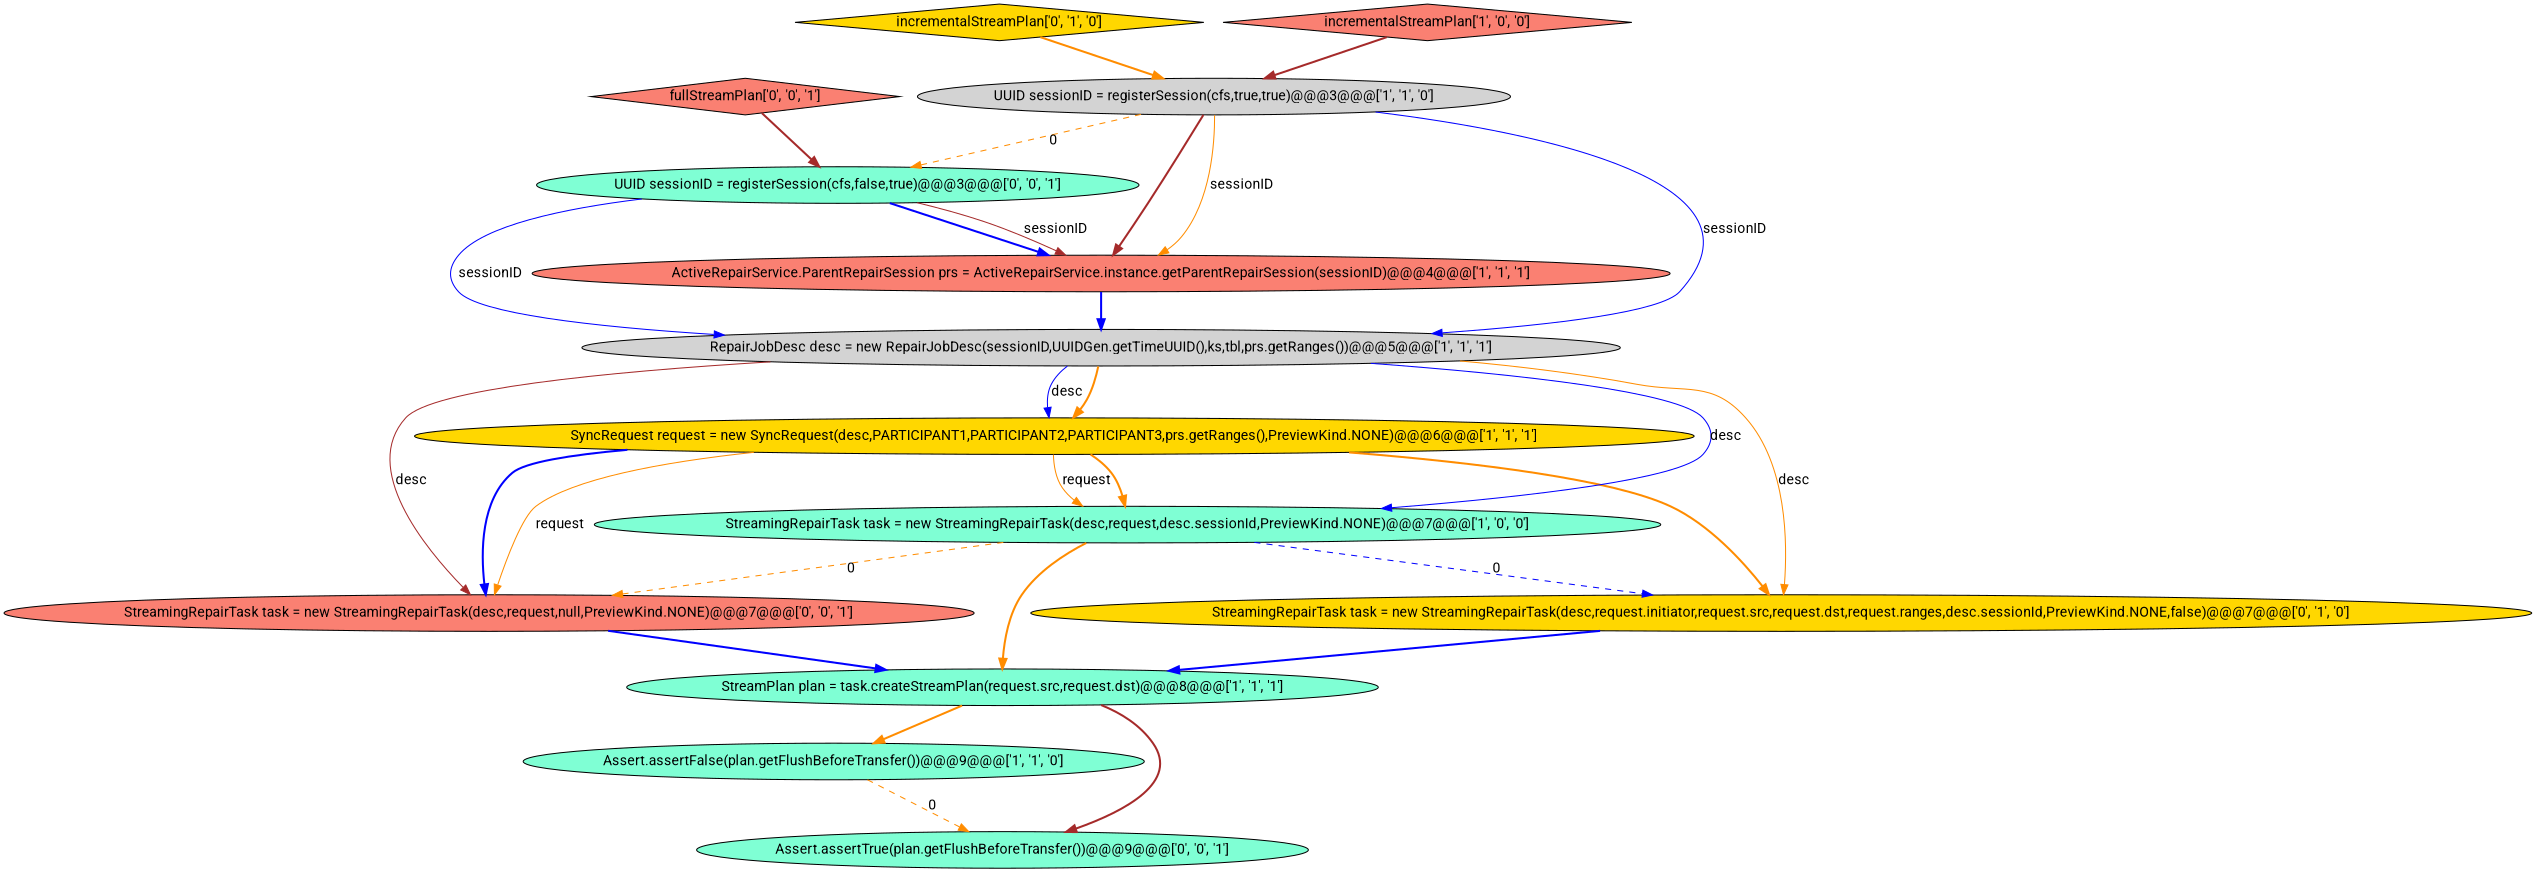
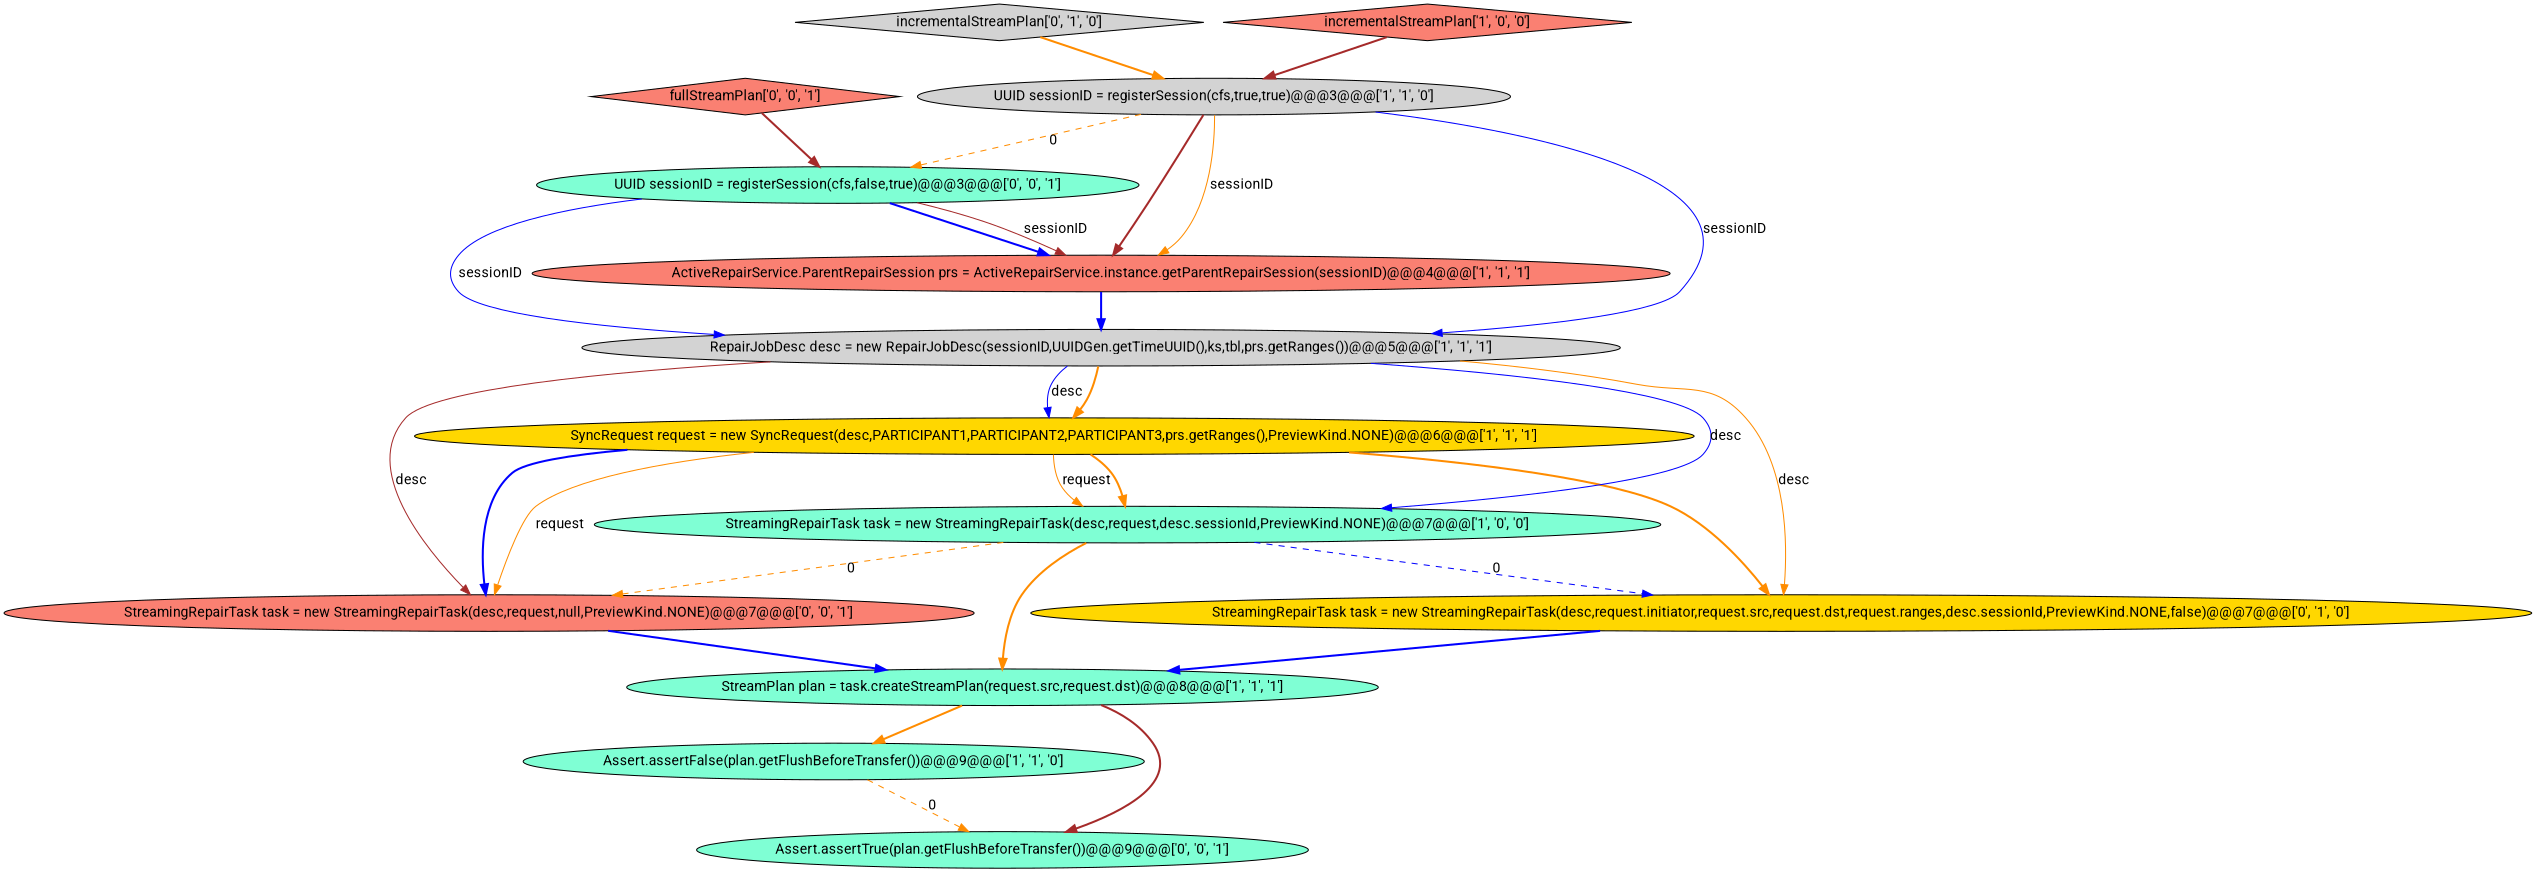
  digraph {
    fontname=Roboto
    node [fillcolor=aquamarine shape=ellipse style=filled fontname=Roboto]
    edge [style=bold color=darkorange fontname=Roboto]
    n1 [fillcolor=gold label="SyncRequest request = new SyncRequest(desc,PARTICIPANT1,PARTICIPANT2,PARTICIPANT3,prs.getRanges(),PreviewKind.NONE)@@@6@@@['1', '1', '1']"]
    n2 [label="StreamingRepairTask task = new StreamingRepairTask(desc,request,desc.sessionId,PreviewKind.NONE)@@@7@@@['1', '0', '0']"]
    n3 [fillcolor=gold label="StreamingRepairTask task = new StreamingRepairTask(desc,request.initiator,request.src,request.dst,request.ranges,desc.sessionId,PreviewKind.NONE,false)@@@7@@@['0', '1', '0']"]
    n4 [fillcolor=salmon label="StreamingRepairTask task = new StreamingRepairTask(desc,request,null,PreviewKind.NONE)@@@7@@@['0', '0', '1']"]
    n5 [label="Assert.assertFalse(plan.getFlushBeforeTransfer())@@@9@@@['1', '1', '0']"]
    n6 [label="Assert.assertTrue(plan.getFlushBeforeTransfer())@@@9@@@['0', '0', '1']"]
    n7 [fillcolor=salmon label="ActiveRepairService.ParentRepairSession prs = ActiveRepairService.instance.getParentRepairSession(sessionID)@@@4@@@['1', '1', '1']"]
    n8 [fillcolor=lightgrey label="RepairJobDesc desc = new RepairJobDesc(sessionID,UUIDGen.getTimeUUID(),ks,tbl,prs.getRanges())@@@5@@@['1', '1', '1']"]
    n9 [label="StreamPlan plan = task.createStreamPlan(request.src,request.dst)@@@8@@@['1', '1', '1']"]
    n10 [label="UUID sessionID = registerSession(cfs,false,true)@@@3@@@['0', '0', '1']"]
    n11 [fillcolor=salmon label="fullStreamPlan['0', '0', '1']" shape=diamond]
    n12 [fillcolor=lightgrey label="UUID sessionID = registerSession(cfs,true,true)@@@3@@@['1', '1', '0']"]
-   n13 [fillcolor=gold label="incrementalStreamPlan['0', '1', '0']" shape=diamond]
+   n13 [fillcolor=lightgrey label="incrementalStreamPlan['0', '1', '0']" shape=diamond]
    n14 [fillcolor=salmon label="incrementalStreamPlan['1', '0', '0']" shape=diamond]
    n1 -> n2 [label=request style=solid]
    n1 -> n2
    n1 -> n3
    n1 -> n4 [color=blue]
    n1 -> n4 [label=request style=solid]
    n2 -> n3 [label=0 style=dashed color=blue]
    n2 -> n4 [label=0 style=dashed]
    n2 -> n9
    n3 -> n9 [color=blue]
    n4 -> n9 [color=blue]
    n5 -> n6 [label=0 style=dashed]
    n7 -> n8 [color=blue]
    n8 -> n1
    n8 -> n1 [label=desc style=solid color=blue]
    n8 -> n2 [label=desc style=solid color=blue]
    n8 -> n3 [label=desc style=solid]
    n8 -> n4 [label=desc style=solid color=brown]
    n9 -> n5
    n9 -> n6 [color=brown]
    n10 -> n7 [color=blue]
    n10 -> n7 [label=sessionID style=solid color=brown]
    n10 -> n8 [label=sessionID style=solid color=blue]
    n11 -> n10 [color=brown]
    n12 -> n7 [label=sessionID style=solid]
    n12 -> n7 [color=brown]
    n12 -> n8 [label=sessionID style=solid color=blue]
    n12 -> n10 [label=0 style=dashed]
    n13 -> n12
    n14 -> n12 [color=brown]
  }
